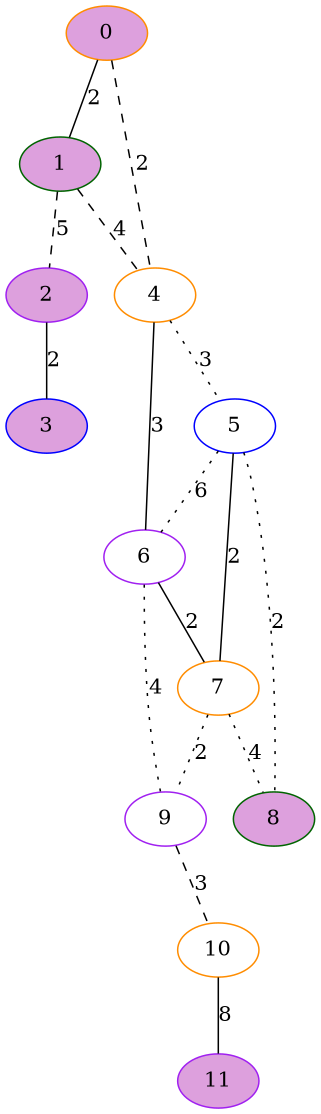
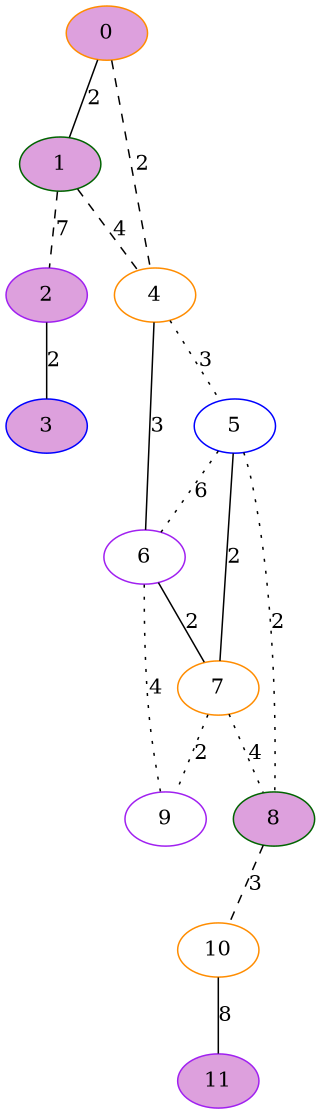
  graph {
    node [color=darkorange fillcolor=plum style=filled weight=1]
    edge [style=solid]
    1 [color=darkgreen]
    0
    4 [fillcolor=white]
    2 [color=purple]
    5 [color=blue fillcolor=white]
    6 [color=purple fillcolor=white]
    3 [color=blue]
    7 [fillcolor=white]
    8 [color=darkgreen]
    9 [color=purple fillcolor=white]
    10 [fillcolor=white]
    11 [color=purple weight=4]
    1 -- 4 [label=4 style=dashed]
-   1 -- 2 [label=5 style=dashed]
+   1 -- 2 [label=7 style=dashed]
    0 -- 1 [label=2]
    0 -- 4 [label=2 style=dashed]
    4 -- 5 [label=3 style=dotted]
    4 -- 6 [label=3]
    2 -- 3 [label=2]
    5 -- 6 [label=6 style=dotted]
    5 -- 7 [label=2]
    5 -- 8 [label=2 style=dotted]
    6 -- 7 [label=2]
    6 -- 9 [label=4 style=dotted]
    7 -- 8 [label=4 style=dotted]
    7 -- 9 [label=2 style=dotted]
-   9 -- 10 [label=3 style=dashed]
+   8 -- 10 [label=3 style=dashed]
    10 -- 11 [label=8]
  }
